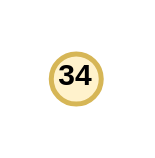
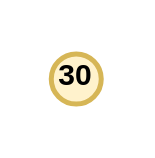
  <mxCell id="0" />
  <mxCell id="1" parent="0" />
  <mxCell id="2" value="" style="group" vertex="1" connectable="0" parent="1"><mxGeometry x="20" y="20" width="20" height="21" as="geometry" /></mxCell>
  <mxCell id="3" value="" style="ellipse;whiteSpace=wrap;html=1;aspect=fixed;fillColor=#fff2cc;strokeColor=#d6b656;fontStyle=1;strokeWidth=2;" parent="2" vertex="1"><mxGeometry y="1" width="20" height="20" as="geometry" /></mxCell>
- <mxCell id="4" value="34" style="text;html=1;strokeColor=none;fillColor=none;align=center;verticalAlign=middle;whiteSpace=wrap;rounded=0;fontStyle=1" parent="2" vertex="1"><mxGeometry width="20" height="20" as="geometry" /></mxCell>
+ <mxCell id="4" value="30" style="text;html=1;strokeColor=none;fillColor=none;align=center;verticalAlign=middle;whiteSpace=wrap;rounded=0;fontStyle=1" parent="2" vertex="1"><mxGeometry width="20" height="20" as="geometry" /></mxCell>
